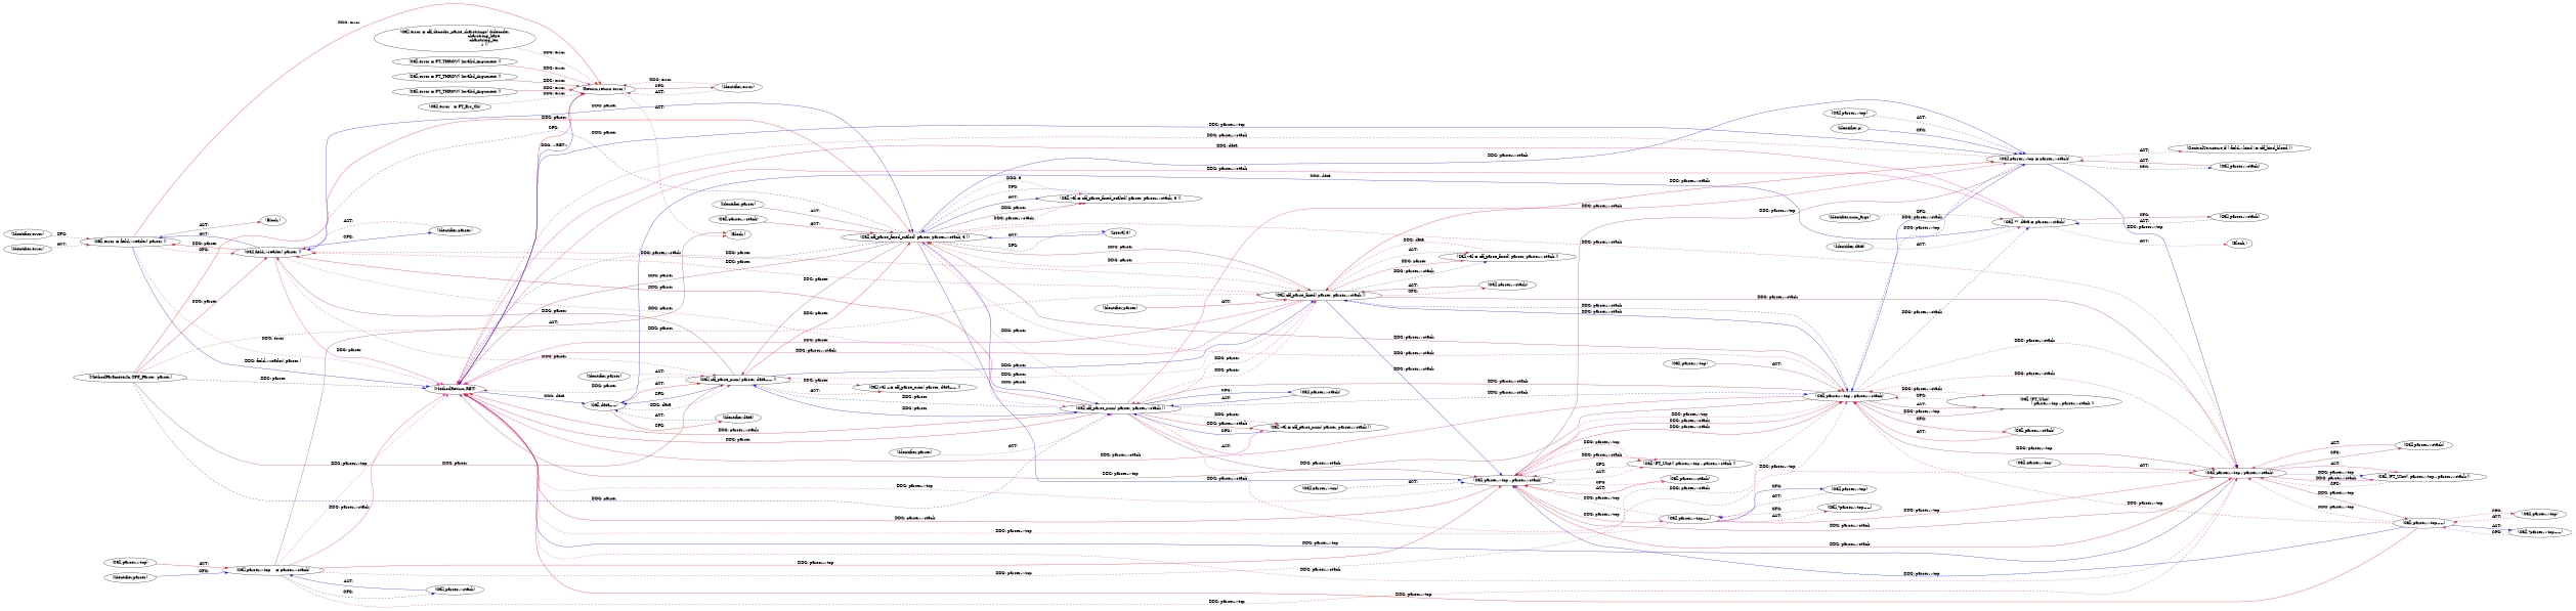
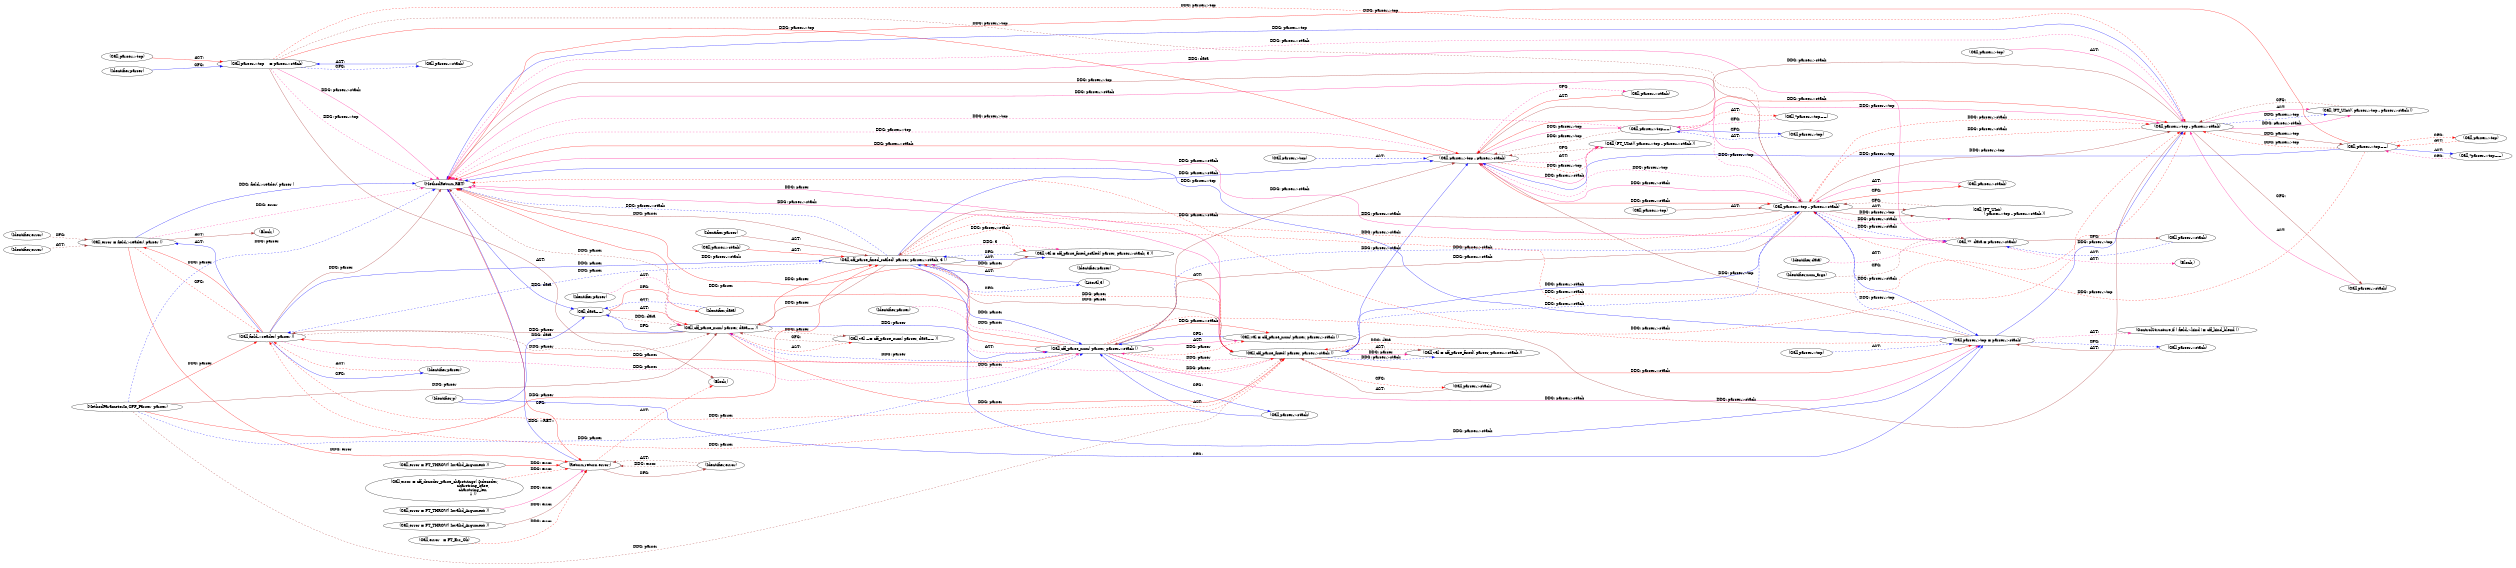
  digraph {
    rankdir=LR
    edge [color=red style=solid]
    n1 [label="(Call,error = field->reader( parser ))"]
    n2 [label="(Call,field->reader( parser ))"]
    n3 [label="(Return,return error;)"]
    n4 [label="(MethodReturn,RET)"]
    n5 [label="(Block,)"]
    n6 [label="(Call,cff_parse_num( parser, parser->stack ))"]
    n7 [label="(Call,cff_parse_fixed( parser, parser->stack ))"]
    n8 [label="(Call,cff_parse_num( parser, data++ ))"]
    n9 [label="(Call,cff_parse_fixed_scaled( parser, parser->stack, 3 ))"]
    n10 [label="(Identifier,parser)"]
    n11 [label="(Block,)"]
    n12 [label="(Identifier,error)"]
    n13 [label="(Call,data++)"]
    n14 [label="(Call,parser->top - parser->stack)"]
    n15 [label="(Call,parser->top = parser->stack)"]
    n16 [label="(Call,parser->top - parser->stack)"]
    n17 [label="(Call,parser->top - parser->stack)"]
    n18 [label="(Call,parser->stack)"]
    n19 [label="(Call,val = cff_parse_num( parser, parser->stack ))"]
    n20 [label="(Call,val = cff_parse_fixed( parser, parser->stack ))"]
    n21 [label="(Call,parser->stack)"]
    n22 [label="(Call,val += cff_parse_num( parser, data++ ))"]
    n23 [label="(Call,val = cff_parse_fixed_scaled( parser, parser->stack, 3 ))"]
    n24 [label="(Literal,3)"]
    n25 [label="(Call,**  data = parser->stack)"]
    n26 [label="(Call,parser->stack)"]
    n27 [label="(Call,(FT_UInt)\n                                             ( parser->top - parser->stack ))"]
    n28 [label="(Call,parser->stack)"]
    n29 [label="(ControlStructure,if ( field->kind != cff_kind_blend ))"]
    n30 [label="(Call,parser->top++)"]
    n31 [label="(Call,(FT_UInt)( parser->top - parser->stack ))"]
    n32 [label="(Call,parser->stack)"]
    n33 [label="(Call,parser->top++)"]
    n34 [label="(Call,parser->stack)"]
    n35 [label="(Call,(FT_UInt)( parser->top - parser->stack ))"]
    n36 [label="(Identifier,data)"]
    n37 [label="(MethodParameterIn,CFF_Parser  parser)"]
    n38 [label="(Block,)"]
    n39 [label="(Call,parser->stack)"]
    n40 [label="(Call,parser->top    = parser->stack)"]
    n41 [label="(Call,parser->stack)"]
    n42 [label="(Call,parser->top)"]
    n43 [label="(Call,*parser->top++)"]
    n44 [label="(Call,*parser->top++)"]
    n45 [label="(Call,parser->top)"]
    n46 [label="(Identifier,parser)"]
    n47 [label="(Identifier,parser)"]
    n48 [label="(Identifier,num_args)"]
    n49 [label="(Identifier,error)"]
    n50 [label="(Call,parser->top)"]
    n51 [label="(Identifier,parser)"]
    n52 [label="(Call,parser->top)"]
    n53 [label="(Identifier,parser)"]
    n54 [label="(Call,error = cff_decoder_parse_charstrings( &decoder,\n                                               charstring_base,\n                                               charstring_len,\n                                               1 ))"]
    n55 [label="(Identifier,error)"]
    n56 [label="(Call,parser->stack)"]
    n57 [label="(Call,error = FT_THROW( Invalid_Argument ))"]
    n58 [label="(Identifier,parser)"]
    n59 [label="(Call,parser->top)"]
    n60 [label="(Call,error = FT_THROW( Invalid_Argument ))"]
    n61 [label="(Call,parser->top)"]
    n62 [label="(Call,error = FT_THROW( Invalid_Argument ))"]
    n63 [label="(Identifier,p)"]
    n64 [label="(Call,parser->top)"]
    n65 [label="(Identifier,data)"]
    n66 [label="(Call,error   = FT_Err_Ok)"]
    n1 -> n2 [label="CFG: " style=dashed]
    n1 -> n3 [label="DDG: error"]
    n1 -> n4 [color=deeppink label="DDG: error" style=dashed]
    n1 -> n4 [color=blue label="DDG: field->reader( parser )"]
    n1 -> n5 [color=brown label="AST: "]
    n2 -> n1 [color=blue label="AST: "]
    n2 -> n1 [label="DDG: parser"]
-   n2 -> n4 [color=deeppink label="DDG: parser"]
+   n2 -> n4 [color=brown label="DDG: parser"]
    n2 -> n6 [color=deeppink label="DDG: parser" style=dashed]
    n2 -> n7 [label="DDG: parser" style=dashed]
    n2 -> n8 [color=brown label="DDG: parser" style=dashed]
    n2 -> n9 [color=blue label="DDG: parser"]
    n2 -> n10 [color=blue label="CFG: "]
    n3 -> n4 [color=blue label="DDG: <RET>"]
    n3 -> n11 [label="AST: " style=dashed]
    n3 -> n12 [color=brown label="CFG: "]
    n4 -> n3 [label="CFG: "]
    n4 -> n13 [color=blue label="DDG: data"]
    n6 -> n2 [label="DDG: parser"]
    n6 -> n4 [label="DDG: parser->stack"]
    n6 -> n4 [label="DDG: parser"]
    n6 -> n7 [label="DDG: parser" style=dashed]
    n6 -> n8 [color=blue label="DDG: parser" style=dashed]
    n6 -> n9 [color=deeppink label="DDG: parser" style=dashed]
    n6 -> n14 [color=blue label="DDG: parser->stack" style=dashed]
    n6 -> n15 [color=deeppink label="DDG: parser->stack"]
    n6 -> n16 [label="DDG: parser->stack" style=dashed]
    n6 -> n17 [color=brown label="DDG: parser->stack"]
    n6 -> n18 [color=blue label="CFG: "]
    n6 -> n19 [color=deeppink label="AST: "]
    n6 -> n19 [label="DDG: parser" style=dashed]
    n6 -> n19 [label="DDG: parser->stack"]
    n7 -> n2 [label="DDG: parser" style=dashed]
    n7 -> n4 [color=deeppink label="DDG: parser->stack"]
    n7 -> n4 [color=deeppink label="DDG: parser"]
    n7 -> n6 [color=deeppink label="DDG: parser" style=dashed]
    n7 -> n8 [color=deeppink label="DDG: parser" style=dashed]
    n7 -> n9 [label="DDG: parser" style=dashed]
    n7 -> n14 [color=blue label="DDG: parser->stack" style=dashed]
    n7 -> n15 [label="DDG: parser->stack"]
    n7 -> n16 [color=brown label="DDG: parser->stack"]
    n7 -> n17 [color=blue label="DDG: parser->stack"]
    n7 -> n20 [color=brown label="AST: " style=dashed]
    n7 -> n20 [color=deeppink label="DDG: parser"]
    n7 -> n20 [color=blue label="DDG: parser->stack" style=dashed]
    n7 -> n21 [label="CFG: " style=dashed]
    n8 -> n2 [color=brown label="DDG: parser"]
    n8 -> n4 [color=brown label="DDG: parser" style=dashed]
    n8 -> n6 [color=blue label="DDG: parser"]
-   n8 -> n7 [color=blue label="DDG: parser"]
+   n8 -> n7 [label="DDG: parser"]
    n8 -> n9 [label="DDG: parser"]
    n8 -> n13 [color=blue label="CFG: "]
    n8 -> n22 [label="AST: " style=dashed]
    n8 -> n22 [color=brown label="DDG: parser" style=dashed]
    n9 -> n2 [color=blue label="DDG: parser" style=dashed]
    n9 -> n4 [color=blue label="DDG: parser->stack" style=dashed]
    n9 -> n4 [color=brown label="DDG: parser"]
    n9 -> n6 [color=blue label="DDG: parser"]
    n9 -> n7 [color=brown label="DDG: parser"]
    n9 -> n8 [color=brown label="DDG: parser"]
    n9 -> n14 [label="DDG: parser->stack" style=dashed]
    n9 -> n15 [color=blue label="DDG: parser->stack"]
    n9 -> n16 [label="DDG: parser->stack" style=dashed]
    n9 -> n17 [color=blue label="DDG: parser->stack"]
    n9 -> n23 [color=blue label="AST: "]
    n9 -> n23 [color=brown label="DDG: parser"]
    n9 -> n23 [label="DDG: parser->stack" style=dashed]
    n9 -> n23 [color=deeppink label="DDG: 3" style=dashed]
    n9 -> n24 [color=blue label="CFG: " style=dashed]
    n10 -> n2 [label="AST: " style=dashed]
    n12 -> n3 [color=brown label="AST: " style=dashed]
    n12 -> n3 [color=brown label="DDG: error" style=dashed]
    n13 -> n8 [label="AST: "]
    n13 -> n8 [color=brown label="DDG: data" style=dashed]
    n13 -> n36 [label="CFG: "]
    n14 -> n4 [color=deeppink label="DDG: parser->stack"]
    n14 -> n4 [color=brown label="DDG: parser->top"]
    n14 -> n6 [color=brown label="DDG: parser->stack"]
    n14 -> n7 [color=blue label="DDG: parser->stack"]
    n14 -> n9 [color=brown label="DDG: parser->stack"]
    n14 -> n15 [color=blue label="DDG: parser->stack"]
    n14 -> n16 [color=brown label="DDG: parser->top"]
    n14 -> n16 [label="DDG: parser->stack" style=dashed]
    n14 -> n17 [color=deeppink label="DDG: parser->top" style=dashed]
    n14 -> n17 [color=deeppink label="DDG: parser->stack"]
    n14 -> n25 [color=blue label="DDG: parser->stack" style=dashed]
    n14 -> n26 [label="CFG: "]
    n14 -> n27 [color=brown label="AST: "]
    n14 -> n27 [color=brown label="DDG: parser->top"]
    n14 -> n27 [color=deeppink label="DDG: parser->stack" style=dashed]
    n15 -> n4 [color=blue label="DDG: parser->top"]
    n15 -> n4 [label="DDG: parser->stack" style=dashed]
    n15 -> n14 [color=blue label="DDG: parser->top" style=dashed]
    n15 -> n16 [color=blue label="DDG: parser->top"]
    n15 -> n17 [color=brown label="DDG: parser->top"]
    n15 -> n28 [color=blue label="CFG: " style=dashed]
    n15 -> n29 [color=deeppink label="AST: " style=dashed]
    n16 -> n4 [color=deeppink label="DDG: parser->stack" style=dashed]
    n16 -> n4 [color=blue label="DDG: parser->top"]
    n16 -> n14 [label="DDG: parser->stack" style=dashed]
    n16 -> n17 [color=brown label="DDG: parser->stack"]
    n16 -> n30 [color=brown label="DDG: parser->top"]
    n16 -> n31 [color=deeppink label="AST: "]
    n16 -> n31 [color=blue label="DDG: parser->top" style=dashed]
    n16 -> n31 [color=deeppink label="DDG: parser->stack"]
    n16 -> n32 [color=brown label="CFG: "]
    n17 -> n4 [label="DDG: parser->stack"]
    n17 -> n4 [color=deeppink label="DDG: parser->top" style=dashed]
    n17 -> n14 [label="DDG: parser->stack"]
    n17 -> n16 [label="DDG: parser->stack"]
    n17 -> n33 [color=deeppink label="DDG: parser->top"]
    n17 -> n34 [color=deeppink label="CFG: " style=dashed]
    n17 -> n35 [color=deeppink label="AST: " style=dashed]
    n17 -> n35 [label="DDG: parser->top" style=dashed]
    n17 -> n35 [color=deeppink label="DDG: parser->stack"]
    n18 -> n6 [color=blue label="AST: "]
    n19 -> n6 [color=blue label="CFG: "]
    n20 -> n7 [label="DDG: data" style=dashed]
    n21 -> n7 [color=brown label="AST: "]
+   n22 -> n8 [color=brown label="CFG: " style=dashed]
    n23 -> n9 [color=blue label="CFG: " style=dashed]
    n24 -> n9 [color=blue label="AST: "]
    n25 -> n4 [color=deeppink label="DDG: parser->stack"]
    n25 -> n4 [color=deeppink label="DDG: data"]
-   n25 -> n13 [color=blue label="DDG: data"]
+   n63 -> n13 [color=blue label="DDG: data"]
    n25 -> n38 [color=deeppink label="AST: " style=dashed]
    n25 -> n39 [color=brown label="CFG: "]
    n26 -> n14 [color=deeppink label="AST: "]
    n27 -> n14 [color=brown label="CFG: " style=dashed]
    n28 -> n15 [color=brown label="AST: "]
    n30 -> n4 [label="DDG: parser->top"]
    n30 -> n14 [label="DDG: parser->top" style=dashed]
    n30 -> n16 [label="DDG: parser->top" style=dashed]
    n30 -> n17 [color=blue label="DDG: parser->top"]
    n30 -> n42 [label="CFG: " style=dashed]
    n30 -> n43 [color=blue label="AST: "]
    n31 -> n16 [color=brown label="CFG: " style=dashed]
    n32 -> n16 [color=deeppink label="AST: "]
    n33 -> n4 [color=deeppink label="DDG: parser->top" style=dashed]
    n33 -> n14 [color=deeppink label="DDG: parser->top" style=dashed]
    n33 -> n16 [color=deeppink label="DDG: parser->top"]
    n33 -> n17 [color=brown label="DDG: parser->top" style=dashed]
    n33 -> n44 [label="AST: " style=dashed]
    n33 -> n45 [color=blue label="CFG: "]
    n34 -> n17 [label="AST: "]
    n35 -> n17 [color=brown label="CFG: " style=dashed]
    n36 -> n13 [color=blue label="AST: " style=dashed]
    n37 -> n2 [label="DDG: parser"]
    n37 -> n4 [color=blue label="DDG: parser" style=dashed]
    n37 -> n6 [color=blue label="DDG: parser" style=dashed]
    n37 -> n7 [color=brown label="DDG: parser" style=dashed]
    n37 -> n8 [color=brown label="DDG: parser"]
    n37 -> n9 [label="DDG: parser"]
    n39 -> n25 [color=blue label="AST: " style=dashed]
    n40 -> n4 [color=deeppink label="DDG: parser->top" style=dashed]
    n40 -> n4 [color=deeppink label="DDG: parser->stack"]
    n40 -> n11 [color=brown label="AST: "]
    n40 -> n14 [color=brown label="DDG: parser->top" style=dashed]
    n40 -> n16 [label="DDG: parser->top" style=dashed]
    n40 -> n17 [label="DDG: parser->top"]
    n40 -> n41 [color=blue label="CFG: " style=dashed]
    n41 -> n40 [color=blue label="AST: "]
    n42 -> n30 [label="AST: " style=dashed]
    n43 -> n30 [color=deeppink label="CFG: " style=dashed]
    n44 -> n33 [color=deeppink label="CFG: " style=dashed]
    n45 -> n33 [color=blue label="AST: " style=dashed]
    n46 -> n40 [color=blue label="CFG: "]
    n47 -> n6 [color=deeppink label="AST: " style=dashed]
    n48 -> n25 [color=brown label="CFG: " style=dashed]
    n49 -> n1 [color=brown label="CFG: " style=dashed]
    n50 -> n17 [color=blue label="AST: " style=dashed]
    n51 -> n7 [label="AST: "]
    n52 -> n16 [color=deeppink label="AST: "]
    n53 -> n9 [color=brown label="AST: "]
    n54 -> n3 [label="DDG: error" style=dashed]
    n55 -> n1 [color=brown label="AST: " style=dashed]
    n56 -> n9 [label="AST: "]
    n57 -> n3 [color=deeppink label="DDG: error"]
    n58 -> n8 [color=deeppink label="AST: " style=dashed]
    n59 -> n14 [color=brown label="AST: "]
    n60 -> n3 [color=brown label="DDG: error"]
    n61 -> n15 [color=blue label="AST: " style=dashed]
    n62 -> n3 [label="DDG: error"]
    n63 -> n15 [color=blue label="CFG: "]
    n64 -> n40 [label="AST: "]
    n65 -> n25 [color=deeppink label="AST: " style=dashed]
    n66 -> n3 [label="DDG: error" style=dashed]
  }
